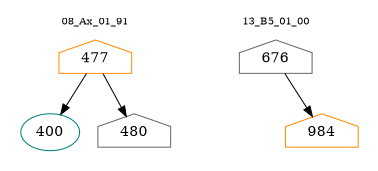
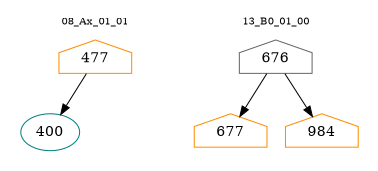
  digraph {
    node [color=darkorange shape=house]
    edge [color=black]
    n1 [label=477]
    n2 [color=teal label=400 shape=ellipse]
-   n3 [color=gray40 label=480]
    n4 [color=gray40 label=676]
+   n5 [label=677]
    n6 [label=984]
    subgraph cluster_1 {
      color=white
      fontsize=10
-     label="08_Ax_01_91"
+     label="08_Ax_01_01"
      n1
      n2
-     n3
    }
    subgraph cluster_2 {
      color=white
      fontsize=10
-     label="13_B5_01_00"
+     label="13_B0_01_00"
      n4
+     n5
      n6
    }
    n1 -> n2
-   n1 -> n3
+   n4 -> n5
    n4 -> n6
  }
